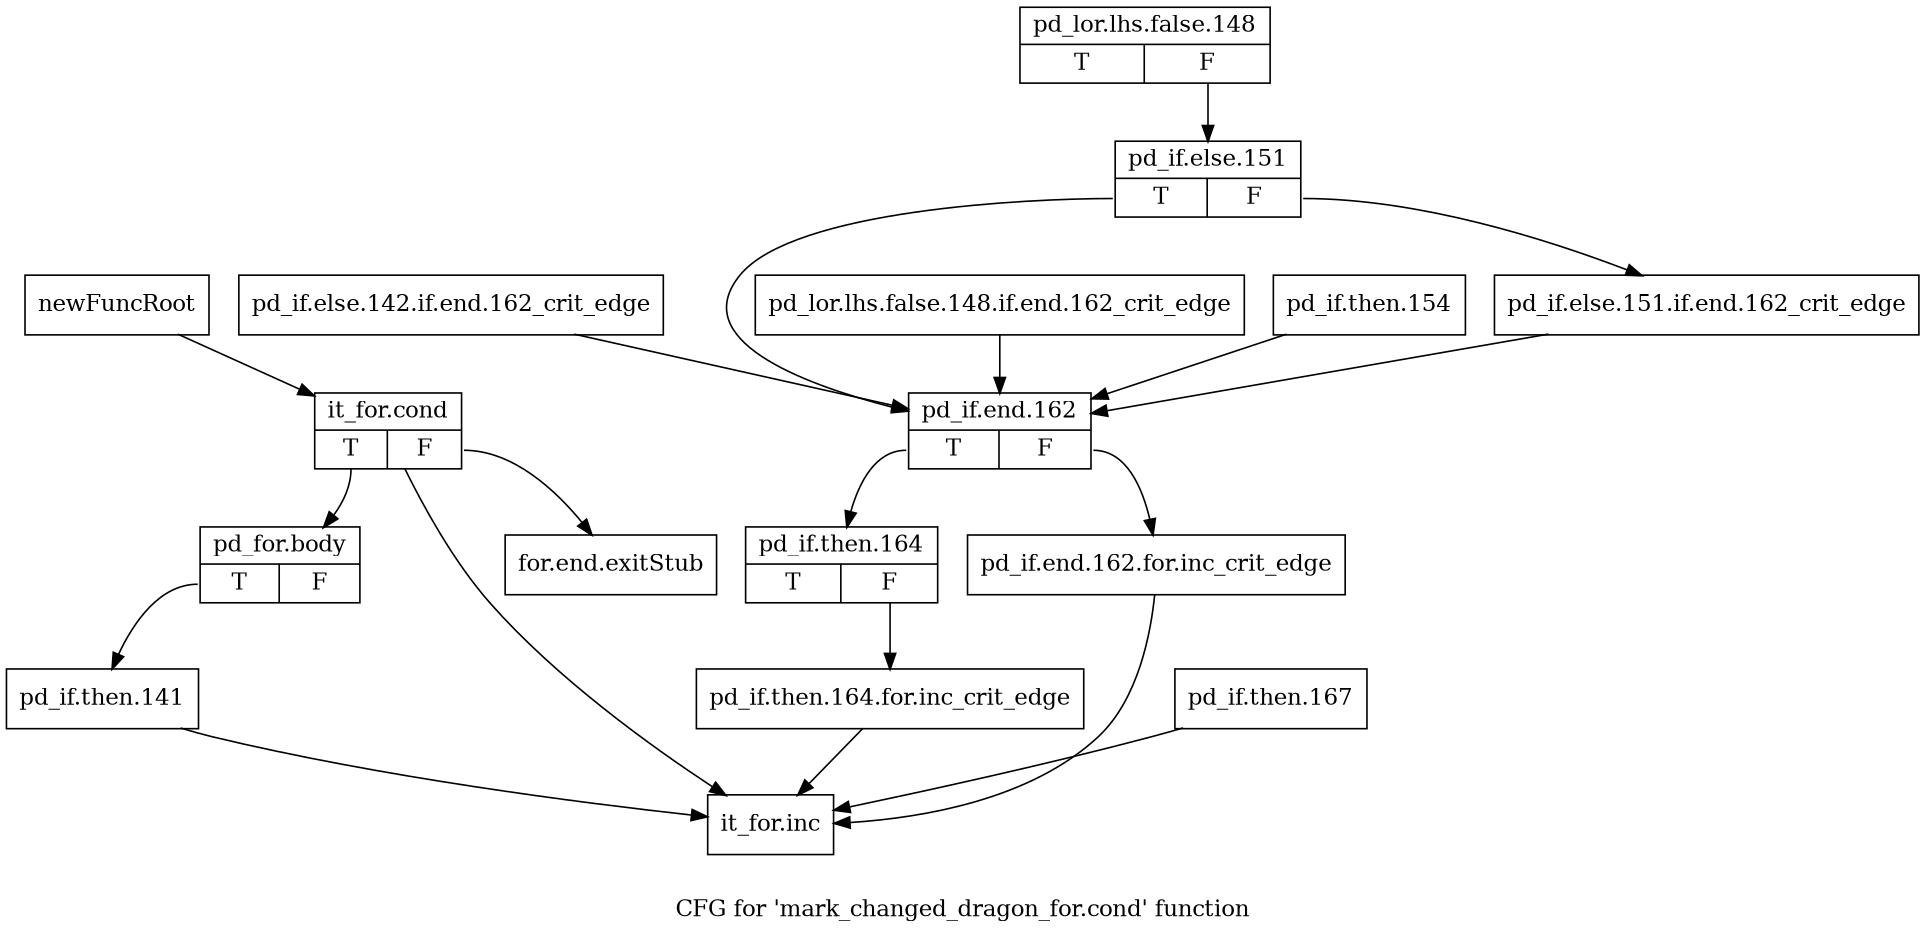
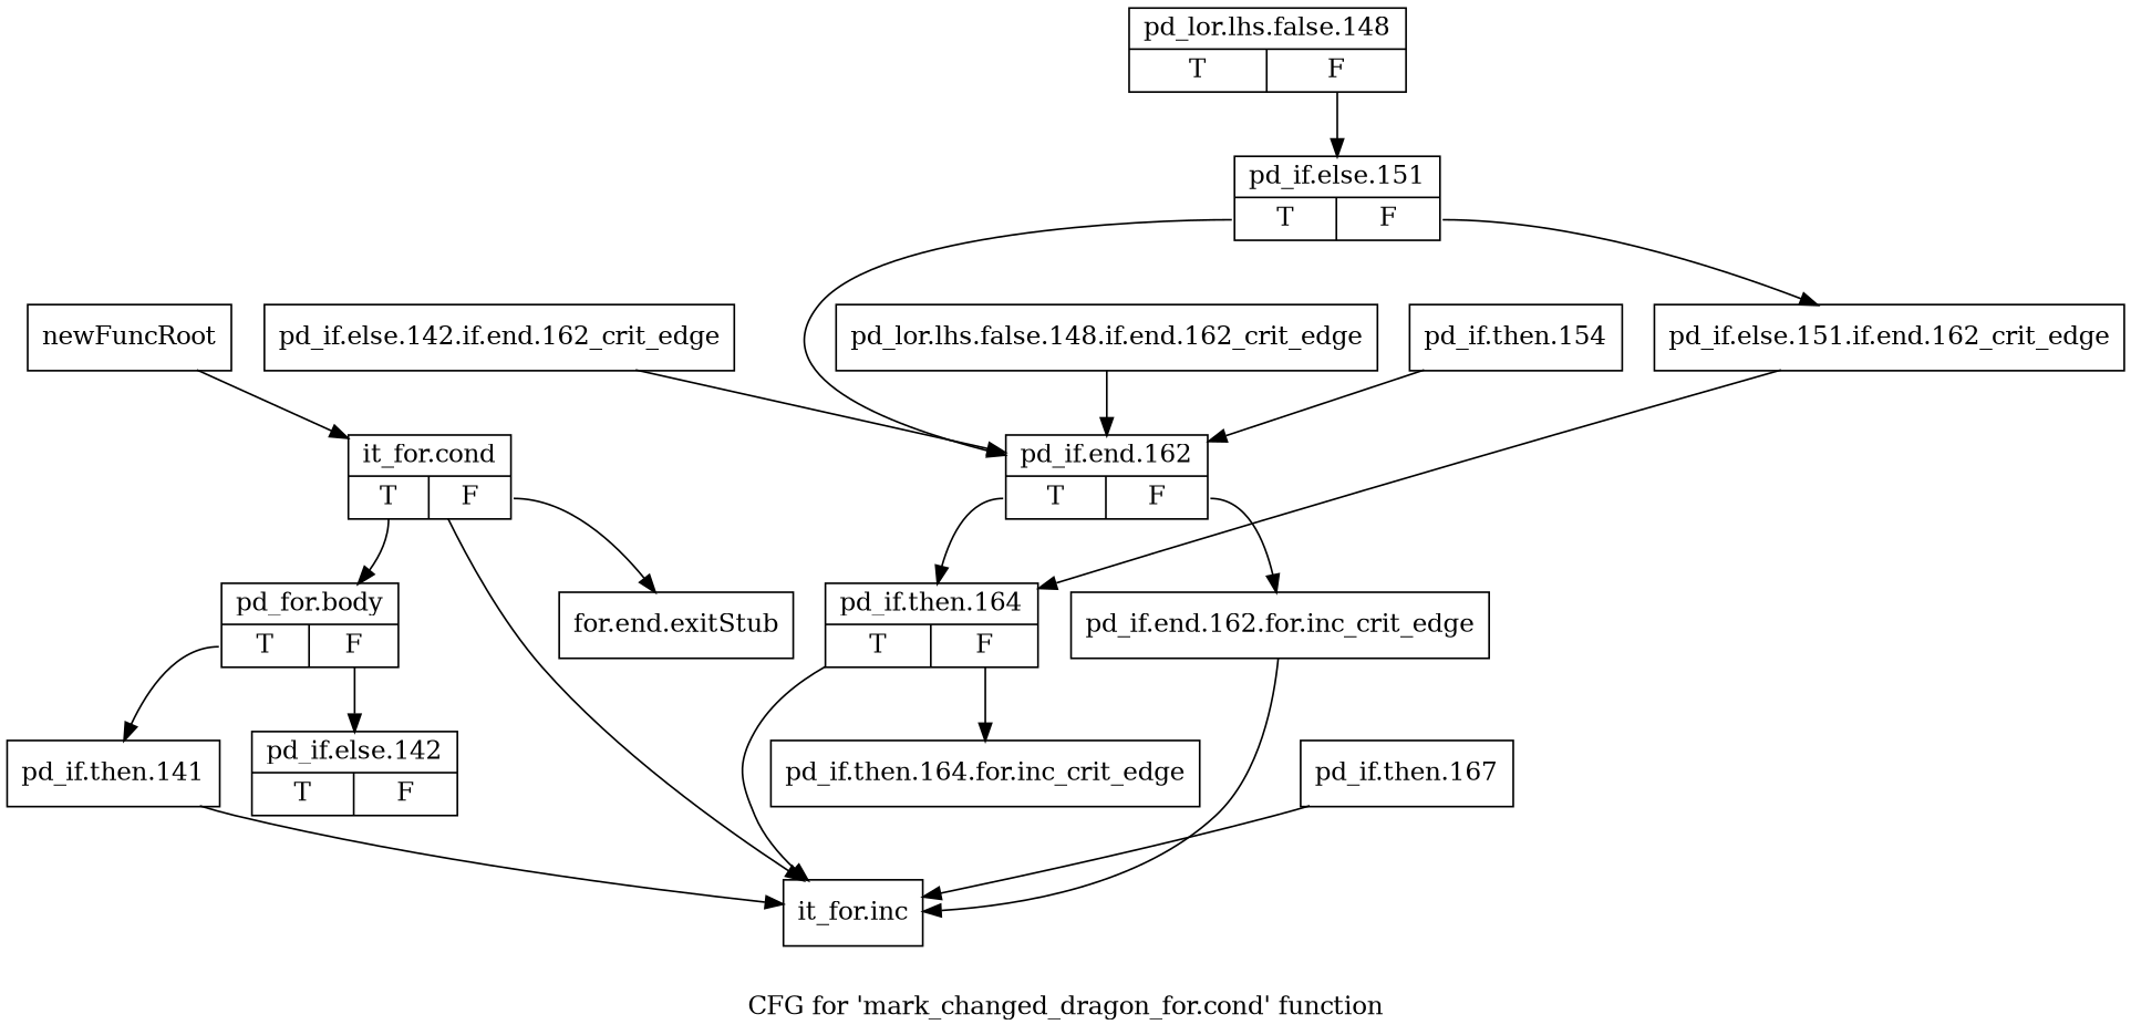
  digraph {
    label="CFG for 'mark_changed_dragon_for.cond' function"
    node [shape=record]
    n1 [label="{newFuncRoot}"]
    n2 [label="{it_for.cond|{<s0>T|<s1>F}}"]
    n3 [label="{for.end.exitStub}"]
    n4 [label="{pd_for.body|{<s0>T|<s1>F}}"]
    n5 [label="{it_for.inc}"]
    n6 [label="{pd_if.then.141}"]
+   n7 [label="{pd_if.else.142|{<s0>T|<s1>F}}"]
    n8 [label="{pd_if.else.142.if.end.162_crit_edge}"]
    n9 [label="{pd_if.end.162|{<s0>T|<s1>F}}"]
    n10 [label="{pd_lor.lhs.false.148|{<s0>T|<s1>F}}"]
    n11 [label="{pd_if.else.151|{<s0>T|<s1>F}}"]
    n12 [label="{pd_if.then.164|{<s0>T|<s1>F}}"]
    n13 [label="{pd_if.end.162.for.inc_crit_edge}"]
    n14 [label="{pd_lor.lhs.false.148.if.end.162_crit_edge}"]
    n15 [label="{pd_if.else.151.if.end.162_crit_edge}"]
    n16 [label="{pd_if.then.154}"]
    n17 [label="{pd_if.then.164.for.inc_crit_edge}"]
    n18 [label="{pd_if.then.167}"]
    n1 -> n2
    n2 -> n3 [tailport=s1]
    n2 -> n4 [tailport=s0]
    n2 -> n5
    n4 -> n6 [tailport=s0]
+   n4 -> n7 [tailport=s1]
    n6 -> n5
    n8 -> n9
    n9 -> n12 [tailport=s0]
    n9 -> n13 [tailport=s1]
    n10 -> n11 [tailport=s1]
    n11 -> n9 [tailport=s0]
    n11 -> n15 [tailport=s1]
    n12 -> n17 [tailport=s1]
    n13 -> n5
    n14 -> n9
-   n15 -> n9
+   n15 -> n12
    n16 -> n9
-   n17 -> n5
+   n12 -> n5
    n18 -> n5
  }
